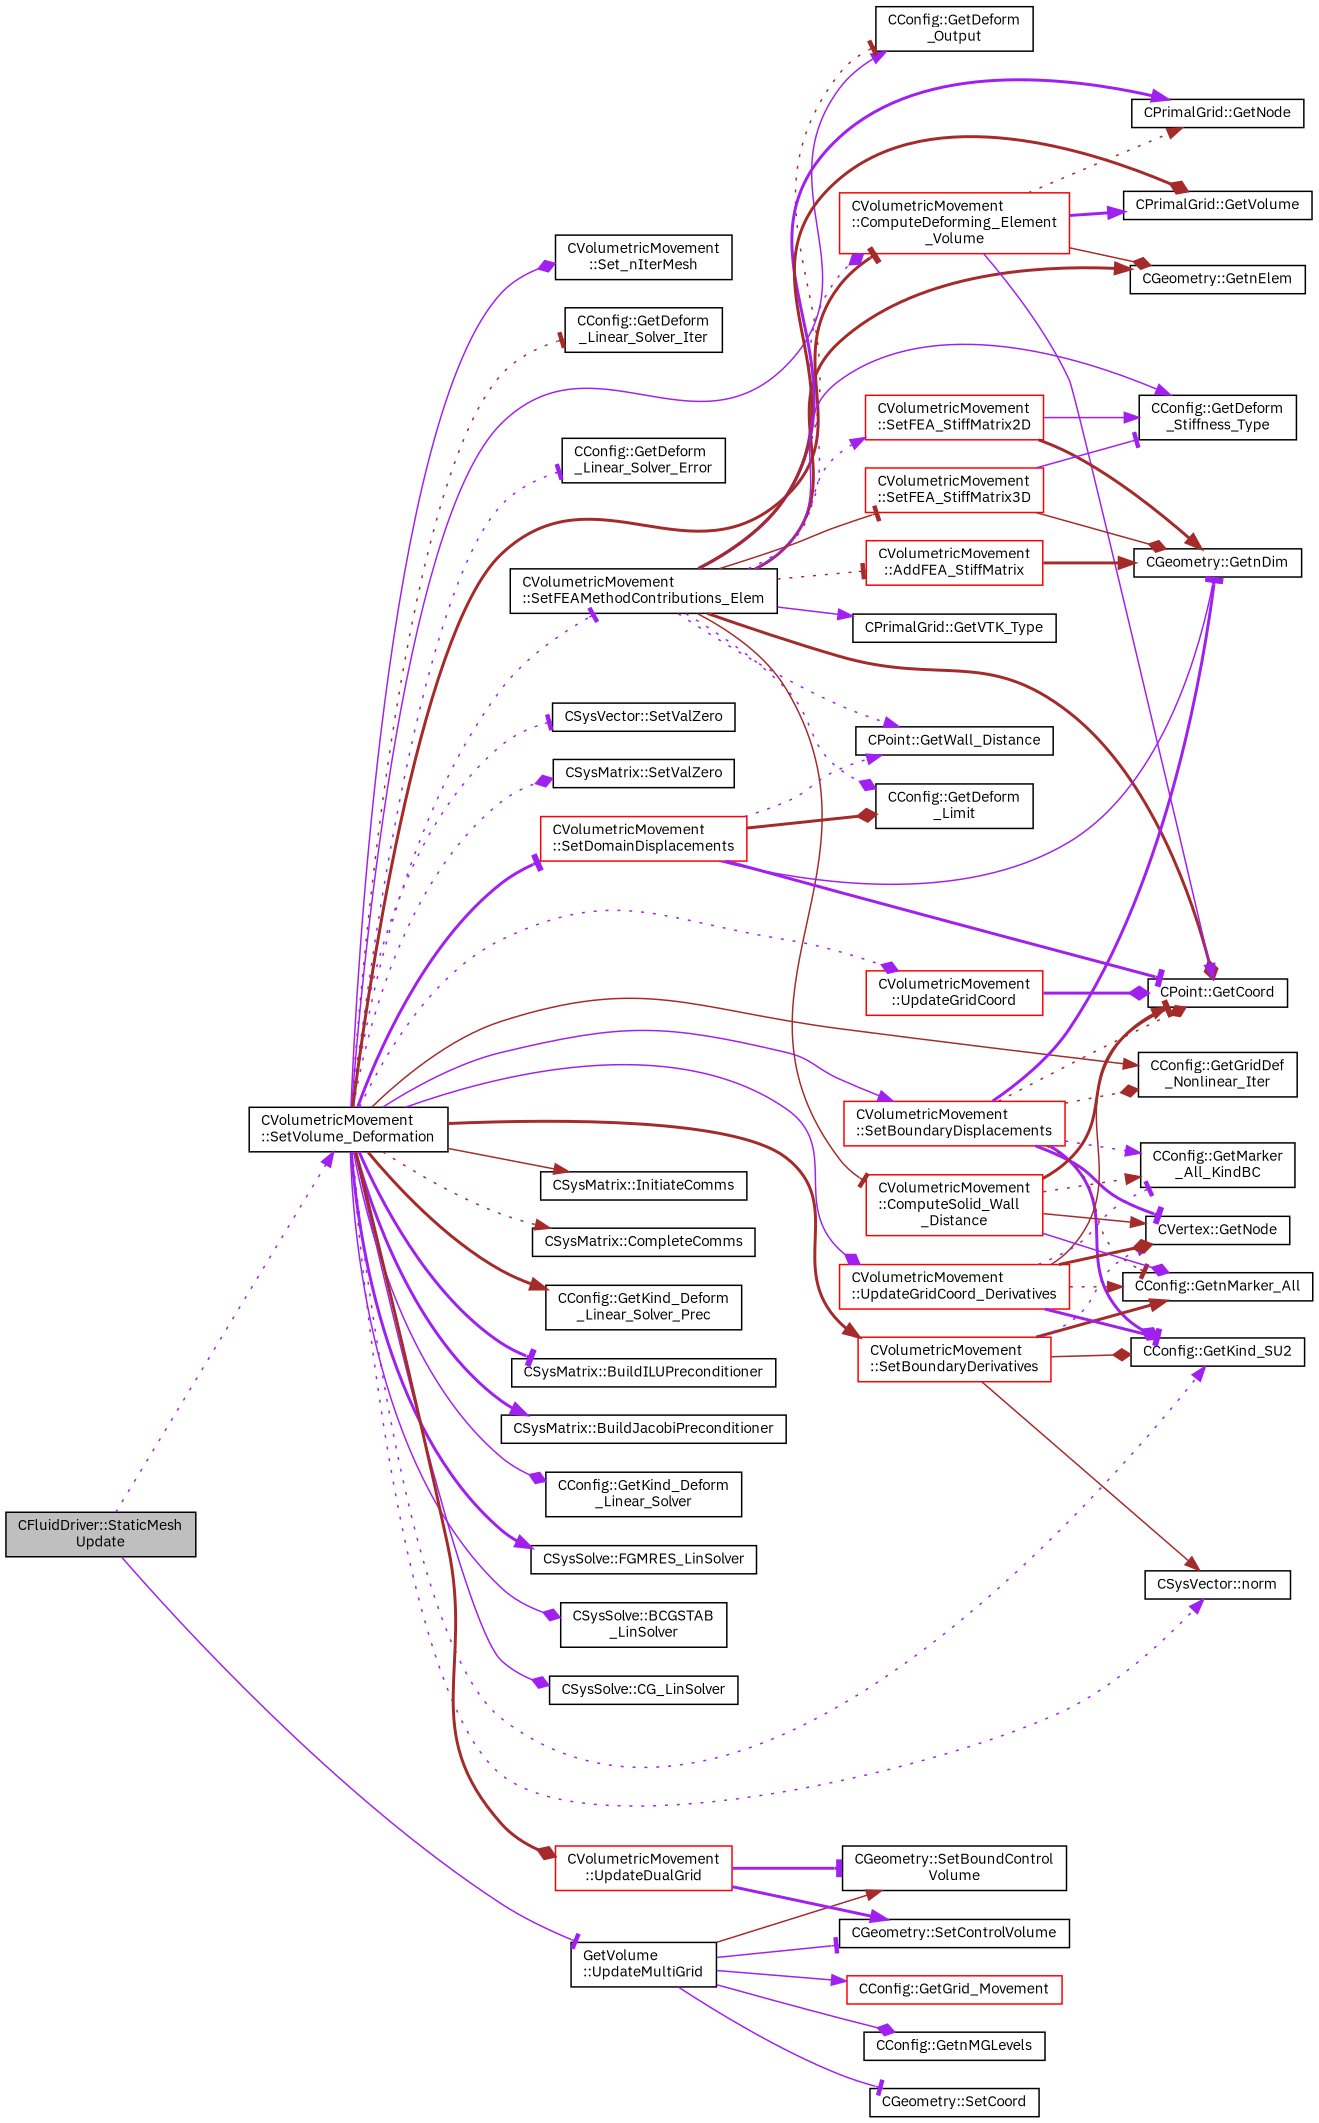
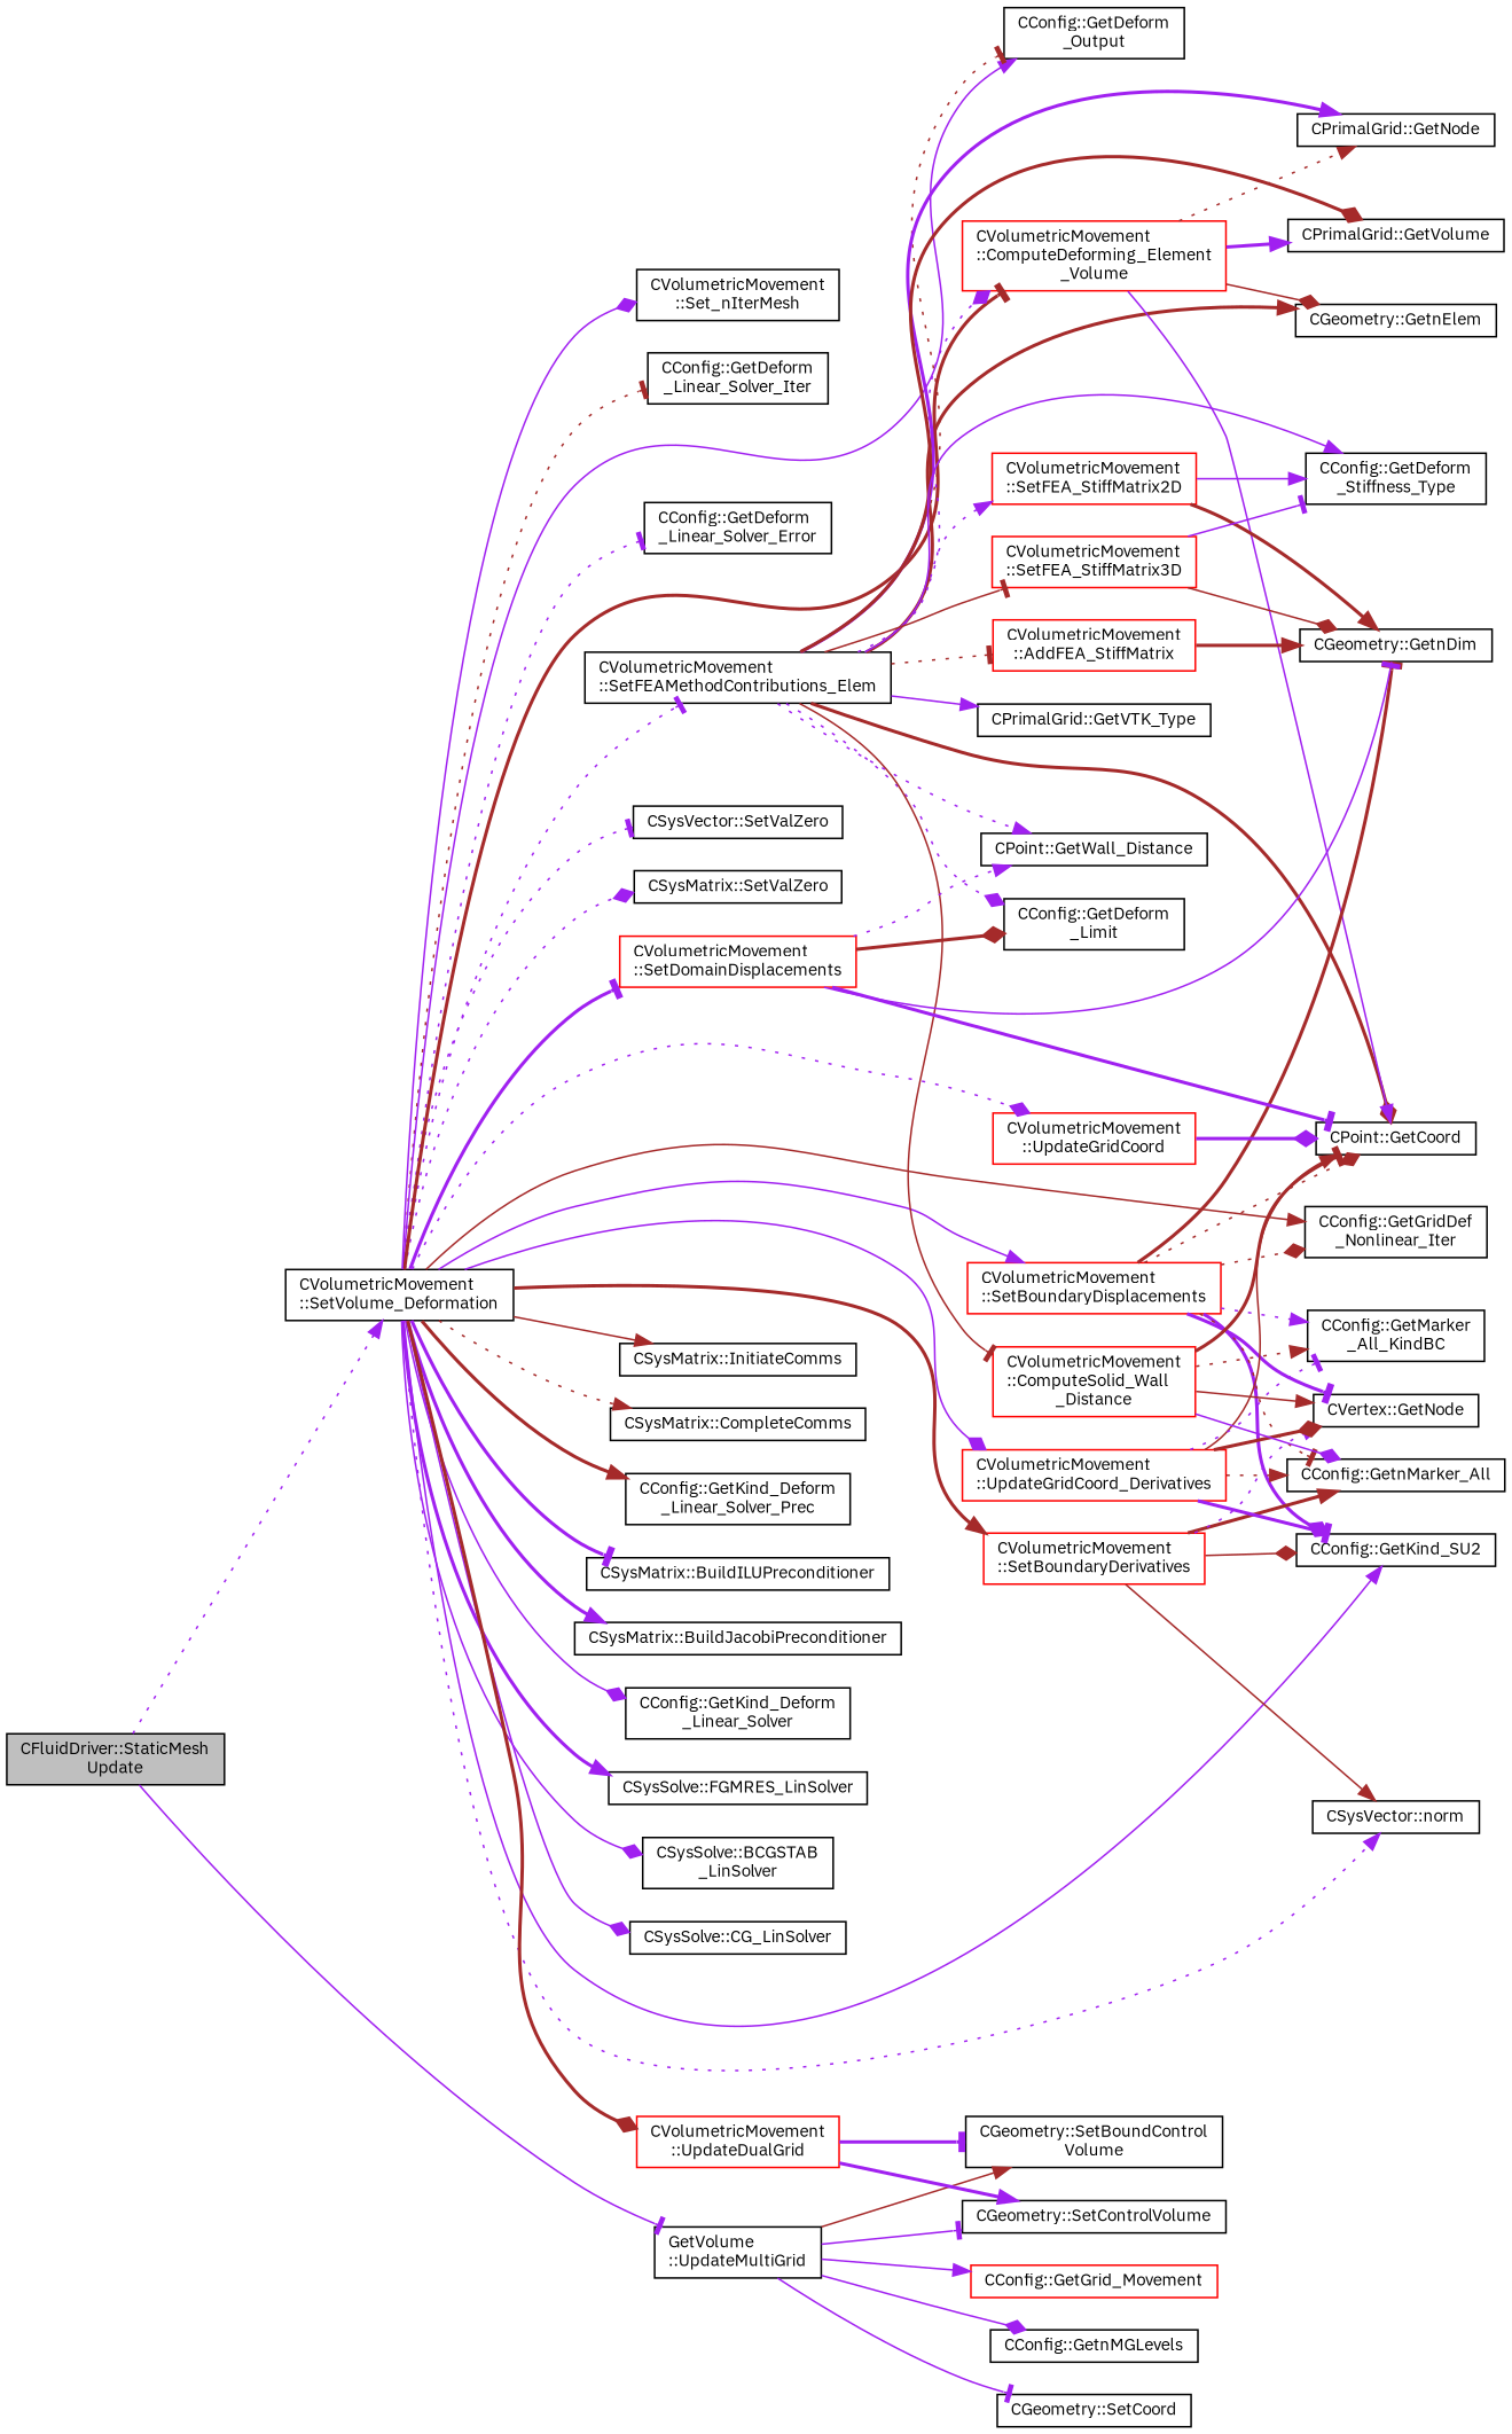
  digraph {
    fontname="IBM Plex Sans"
    rankdir=LR
    node [color=black fillcolor=white fontname="IBM Plex Sans" fontsize=10 shape=record style=filled]
    edge [arrowhead=normal color=purple fontname="IBM Plex Sans" fontsize=10 labelfontname=Helvetica labelfontsize=10 style=solid]
    n1 [fillcolor=grey75 fontcolor=black height=0.2 label="CFluidDriver::StaticMesh\lUpdate" width=0.4]
    n2 [height=0.2 label="CVolumetricMovement\l::SetVolume_Deformation" width=0.4]
    n3 [height=0.2 label="GetVolume\l::UpdateMultiGrid" width=0.4]
    n4 [height=0.2 label="CConfig::GetDeform\l_Linear_Solver_Iter" width=0.4]
    n5 [height=0.2 label="CConfig::GetDeform\l_Output" width=0.4]
    n6 [height=0.2 label="CConfig::GetDeform\l_Linear_Solver_Error" width=0.4]
    n7 [height=0.2 label="CConfig::GetGridDef\l_Nonlinear_Iter" width=0.4]
    n8 [height=0.2 label="CConfig::GetKind_SU2" width=0.4]
    n9 [height=0.2 label="CSysVector::SetValZero" width=0.4]
    n10 [height=0.2 label="CSysMatrix::SetValZero" width=0.4]
    n11 [height=0.2 label="CVolumetricMovement\l::SetFEAMethodContributions_Elem" width=0.4]
    n12 [color=red height=0.2 label="CVolumetricMovement\l::ComputeDeforming_Element\l_Volume" width=0.4]
    n13 [color=red height=0.2 label="CVolumetricMovement\l::SetBoundaryDisplacements" width=0.4]
    n14 [color=red height=0.2 label="CVolumetricMovement\l::SetDomainDisplacements" width=0.4]
    n15 [color=red height=0.2 label="CVolumetricMovement\l::SetBoundaryDerivatives" width=0.4]
    n16 [height=0.2 label="CSysVector::norm" width=0.4]
    n17 [height=0.2 label="CSysMatrix::InitiateComms" width=0.4]
    n18 [height=0.2 label="CSysMatrix::CompleteComms" width=0.4]
    n19 [height=0.2 label="CConfig::GetKind_Deform\l_Linear_Solver_Prec" width=0.4]
    n20 [height=0.2 label="CSysMatrix::BuildILUPreconditioner" width=0.4]
    n21 [height=0.2 label="CSysMatrix::BuildJacobiPreconditioner" width=0.4]
    n22 [height=0.2 label="CConfig::GetKind_Deform\l_Linear_Solver" width=0.4]
    n23 [height=0.2 label="CSysSolve::FGMRES_LinSolver" width=0.4]
    n24 [height=0.2 label="CSysSolve::BCGSTAB\l_LinSolver" width=0.4]
    n25 [height=0.2 label="CSysSolve::CG_LinSolver" width=0.4]
    n26 [color=red height=0.2 label="CVolumetricMovement\l::UpdateGridCoord" width=0.4]
    n27 [color=red height=0.2 label="CVolumetricMovement\l::UpdateGridCoord_Derivatives" width=0.4]
    n28 [color=red height=0.2 label="CVolumetricMovement\l::UpdateDualGrid" width=0.4]
    n29 [height=0.2 label="CVolumetricMovement\l::Set_nIterMesh" width=0.4]
    n30 [height=0.2 label="CGeometry::SetControlVolume" width=0.4]
    n31 [height=0.2 label="CGeometry::SetBoundControl\lVolume" width=0.4]
    n32 [height=0.2 label="CConfig::GetnMGLevels" width=0.4]
    n33 [height=0.2 label="CGeometry::SetCoord" width=0.4]
    n34 [color=red height=0.2 label="CConfig::GetGrid_Movement" width=0.4]
    n35 [height=0.2 label="CGeometry::GetnElem" width=0.4]
    n36 [height=0.2 label="CPrimalGrid::GetVTK_Type" width=0.4]
    n37 [height=0.2 label="CPrimalGrid::GetNode" width=0.4]
    n38 [height=0.2 label="CPoint::GetCoord" width=0.4]
    n39 [height=0.2 label="CPrimalGrid::GetVolume" width=0.4]
    n40 [height=0.2 label="CConfig::GetDeform\l_Stiffness_Type" width=0.4]
    n41 [height=0.2 label="CConfig::GetDeform\l_Limit" width=0.4]
    n42 [color=red height=0.2 label="CVolumetricMovement\l::ComputeSolid_Wall\l_Distance" width=0.4]
    n43 [height=0.2 label="CPoint::GetWall_Distance" width=0.4]
    n44 [color=red height=0.2 label="CVolumetricMovement\l::SetFEA_StiffMatrix2D" width=0.4]
    n45 [color=red height=0.2 label="CVolumetricMovement\l::SetFEA_StiffMatrix3D" width=0.4]
    n46 [color=red height=0.2 label="CVolumetricMovement\l::AddFEA_StiffMatrix" width=0.4]
    n47 [height=0.2 label="CConfig::GetnMarker_All" width=0.4]
    n48 [height=0.2 label="CConfig::GetMarker\l_All_KindBC" width=0.4]
    n49 [height=0.2 label="CVertex::GetNode" width=0.4]
    n50 [height=0.2 label="CGeometry::GetnDim" width=0.4]
    n1 -> n2 [style=dotted]
    n1 -> n3 [arrowhead=tee]
    n2 -> n4 [arrowhead=tee color=brown style=dotted]
    n2 -> n5
    n2 -> n6 [arrowhead=tee style=dotted]
    n2 -> n7 [color=brown]
-   n2 -> n8 [style=dotted]
+   n2 -> n8
    n2 -> n9 [arrowhead=tee style=dotted]
    n2 -> n10 [arrowhead=diamond style=dotted]
    n2 -> n11 [arrowhead=tee style=dotted]
    n2 -> n12 [arrowhead=tee color=brown style=bold]
    n2 -> n13
    n2 -> n14 [arrowhead=tee style=bold]
    n2 -> n15 [color=brown style=bold]
    n2 -> n16 [style=dotted]
    n2 -> n17 [color=brown]
    n2 -> n18 [color=brown style=dotted]
    n2 -> n19 [color=brown style=bold]
    n2 -> n20 [arrowhead=tee style=bold]
    n2 -> n21 [style=bold]
    n2 -> n22 [arrowhead=diamond]
    n2 -> n23 [style=bold]
    n2 -> n24 [arrowhead=diamond]
    n2 -> n25 [arrowhead=diamond]
    n2 -> n26 [arrowhead=diamond style=dotted]
    n2 -> n27 [arrowhead=diamond]
    n2 -> n28 [arrowhead=diamond color=brown style=bold]
    n2 -> n29 [arrowhead=diamond]
    n3 -> n30 [arrowhead=tee]
    n3 -> n31 [color=brown]
    n3 -> n32 [arrowhead=diamond]
    n3 -> n33 [arrowhead=tee]
    n3 -> n34
    n11 -> n5 [arrowhead=tee color=brown style=dotted]
    n11 -> n12 [arrowhead=diamond style=dotted]
    n11 -> n35 [color=brown style=bold]
    n11 -> n36
    n11 -> n37 [style=bold]
    n11 -> n38 [arrowhead=diamond color=brown style=bold]
    n11 -> n39 [arrowhead=diamond color=brown style=bold]
    n11 -> n40
    n11 -> n41 [arrowhead=diamond style=dotted]
    n11 -> n42 [arrowhead=tee color=brown]
    n11 -> n43 [style=dotted]
    n11 -> n44 [style=dotted]
    n11 -> n45 [arrowhead=tee color=brown]
    n11 -> n46 [arrowhead=tee color=brown style=dotted]
    n12 -> n35 [arrowhead=diamond color=brown]
    n12 -> n37 [color=brown style=dotted]
    n12 -> n38
    n12 -> n39 [style=bold]
    n13 -> n7 [arrowhead=diamond color=brown style=dotted]
    n13 -> n8 [arrowhead=diamond style=bold]
    n13 -> n38 [arrowhead=diamond color=brown style=dotted]
    n13 -> n47 [arrowhead=tee color=brown style=dotted]
    n13 -> n48 [style=dotted]
    n13 -> n49 [arrowhead=tee style=bold]
-   n13 -> n50 [arrowhead=tee style=bold]
+   n13 -> n50 [arrowhead=tee color=brown style=bold]
    n14 -> n38 [arrowhead=tee style=bold]
    n14 -> n41 [arrowhead=diamond color=brown style=bold]
    n14 -> n43 [style=dotted]
    n14 -> n50 [arrowhead=tee]
    n15 -> n8 [arrowhead=diamond color=brown]
    n15 -> n16 [color=brown]
    n15 -> n47 [color=brown style=bold]
    n15 -> n49 [style=dotted]
    n26 -> n38 [arrowhead=diamond style=bold]
    n27 -> n8 [arrowhead=tee style=bold]
    n27 -> n38 [color=brown]
    n27 -> n47 [color=brown style=dotted]
    n27 -> n48 [arrowhead=tee style=dotted]
    n27 -> n49 [arrowhead=diamond color=brown style=bold]
    n28 -> n30 [style=bold]
    n28 -> n31 [arrowhead=tee style=bold]
    n42 -> n38 [arrowhead=tee color=brown style=bold]
    n42 -> n47 [arrowhead=diamond]
    n42 -> n48 [color=brown style=dotted]
    n42 -> n49 [color=brown]
    n44 -> n40
    n44 -> n50 [color=brown style=bold]
    n45 -> n40 [arrowhead=tee]
    n45 -> n50 [arrowhead=diamond color=brown]
    n46 -> n50 [color=brown style=bold]
  }
